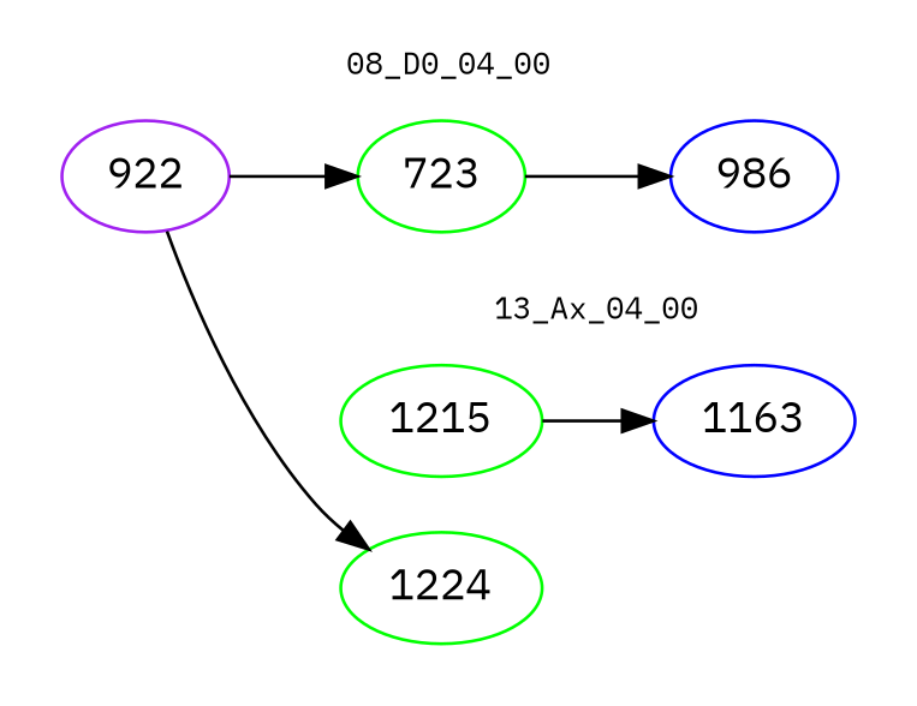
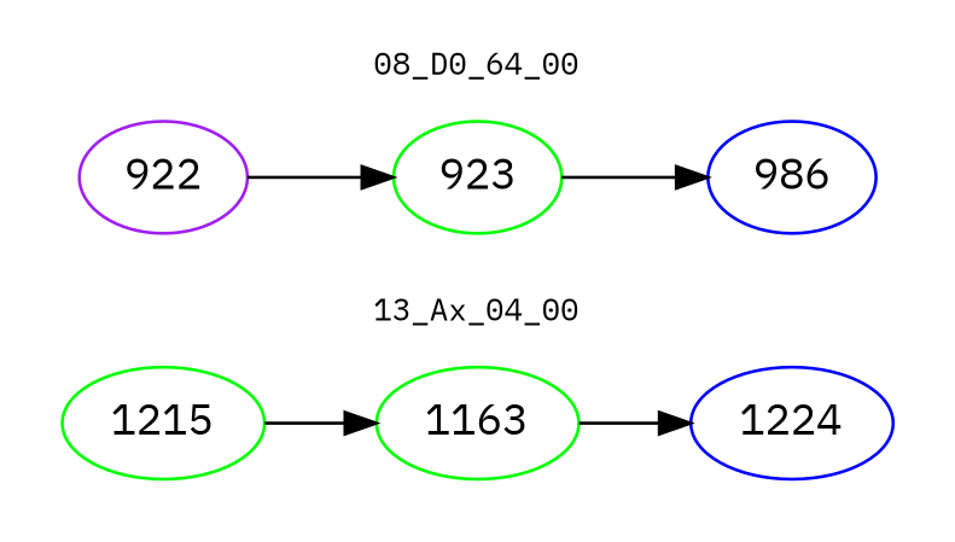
  digraph {
    fontname="IBM Plex Mono"
    rankdir=LR
    node [color=green fontname="IBM Plex Mono"]
    edge [color=black fontname="IBM Plex Mono"]
    n1 [label=1215]
-   n2 [color=blue label=1163]
-   n3 [label=1224]
+   n2 [label=1163]
+   n3 [color=blue label=1224]
    n4 [color=purple label=922]
-   n5 [label=723]
+   n5 [label=923]
    n6 [color=blue label=986]
    subgraph cluster_1 {
      color=white
      fontsize=10
      label="13_Ax_04_00"
      n1
      n2
      n3
    }
    subgraph cluster_2 {
      color=white
      fontsize=10
-     label="08_D0_04_00"
+     label="08_D0_64_00"
      n4
      n5
      n6
    }
    n1 -> n2
-   n4 -> n3
+   n2 -> n3
    n4 -> n5
    n5 -> n6
  }
